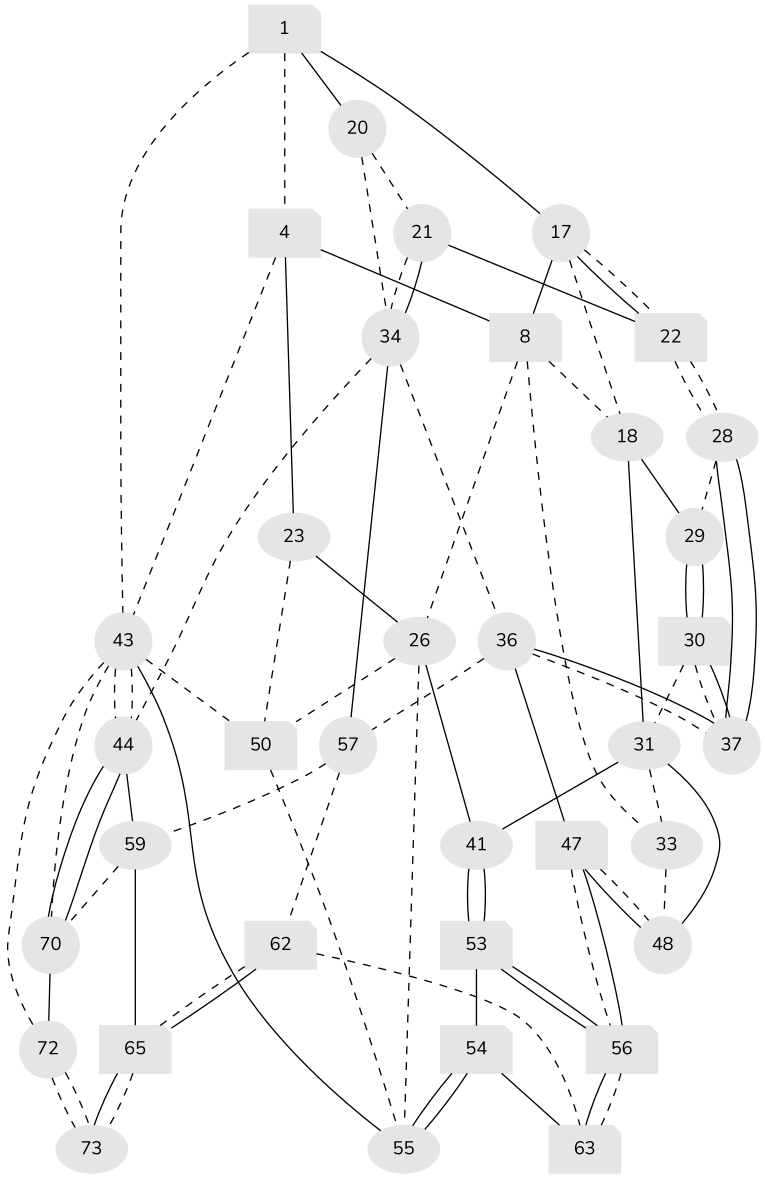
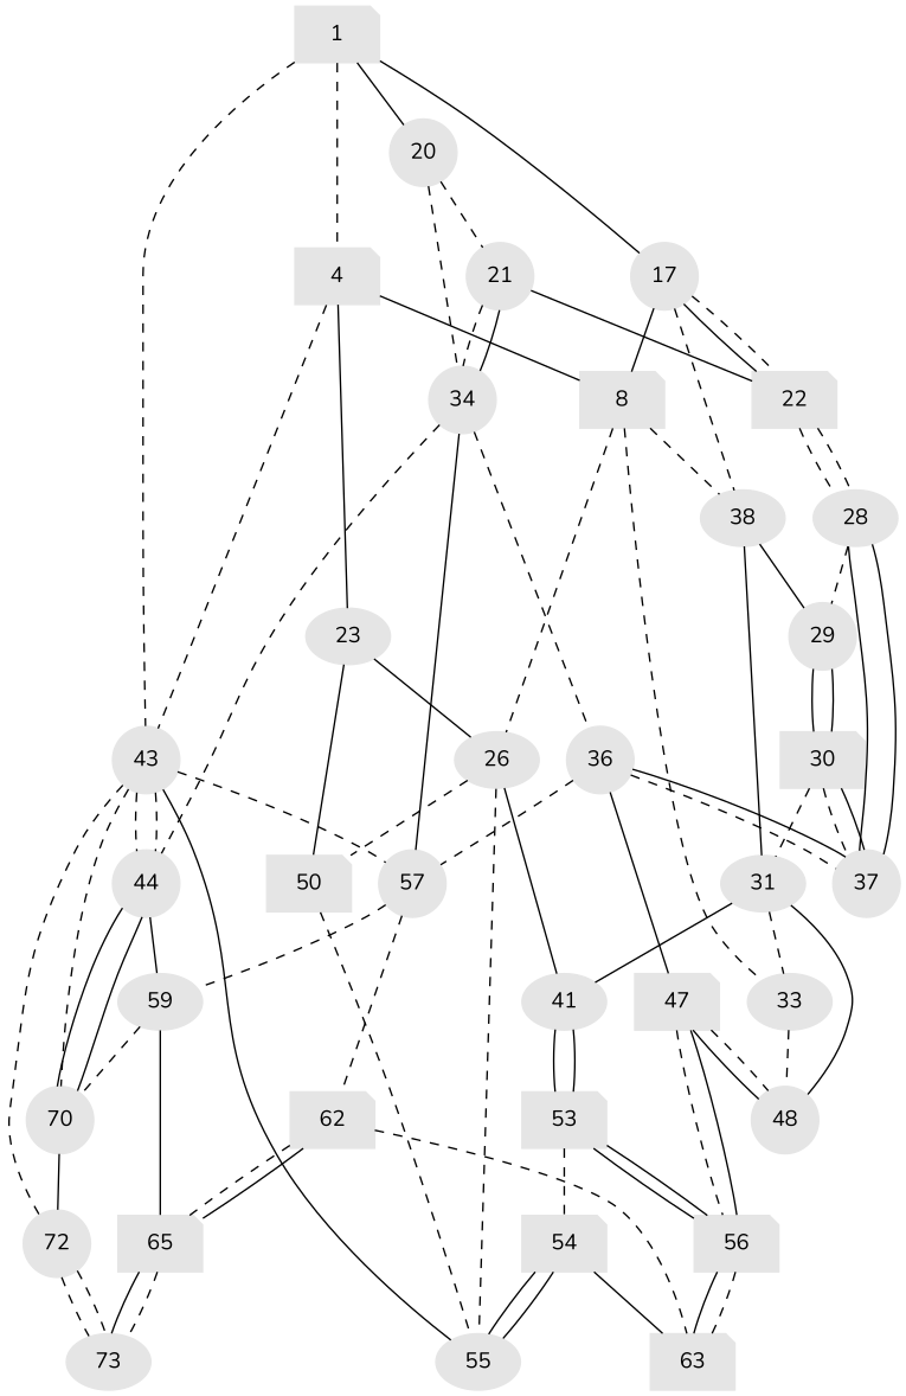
  graph {
    fontname=Nunito
    node [color=gray90 fontname=Nunito shape=note style=filled]
    edge [fontname=Nunito style=dashed]
    1 [super="+6+2"]
    4 [super="+5+15"]
    17 [shape=circle]
    20 [shape=circle]
    43 [shape=circle super="+74+52"]
    8 [super="+9+11"]
    23 [shape=ellipse super="+39+24"]
-   18 [shape=ellipse super="+19"]
+   18 [shape=ellipse super="+19" label=38]
    26 [shape=ellipse super="+42"]
    33 [shape=ellipse super="+40"]
    22
    21 [shape=circle]
    34 [shape=circle super="+38+35"]
    50 [super="+51"]
    55 [shape=ellipse super="+66"]
    44 [shape=circle super="+45"]
    70 [shape=circle super="+71"]
    72 [shape=circle]
    29 [shape=circle]
    31 [shape=ellipse super="+32"]
    41 [shape=ellipse]
    48 [shape=circle]
    28 [shape=ellipse]
    30
    36 [shape=circle super="+46"]
    57 [shape=circle super="+60+58"]
    37 [shape=circle]
    53
    47
    59 [shape=ellipse super="+64"]
    62
    56
    54 [super="+67"]
    73 [shape=ellipse]
    65
    63
    1 -- 4 [weight=2]
    1 -- 17 [style=solid]
    1 -- 20 [style=solid]
    1 -- 43
    4 -- 43
    4 -- 8 [style=solid weight=2]
    4 -- 23 [style=solid]
    17 -- 8 [style=solid weight=2]
    17 -- 18
    17 -- 22 [style=solid]
    17 -- 22
    20 -- 21
    20 -- 34
-   43 -- 50
+   43 -- 57
    43 -- 55 [style=solid]
    43 -- 44
    43 -- 44
    43 -- 70
    43 -- 72
    8 -- 18
    8 -- 26
    8 -- 33
    23 -- 26 [style=solid]
-   23 -- 50
+   23 -- 50 [style=solid]
    18 -- 29 [style=solid]
    18 -- 31 [style=solid]
    26 -- 50
    26 -- 55
    26 -- 41 [style=solid]
    33 -- 48
    22 -- 28
    22 -- 28
    21 -- 22 [style=solid]
    21 -- 34
    21 -- 34 [style=solid]
    34 -- 44
    34 -- 36
    34 -- 57 [style=solid]
    50 -- 55
    44 -- 70 [style=solid]
    44 -- 70 [style=solid]
    44 -- 59 [style=solid]
    70 -- 72 [style=solid]
    72 -- 73
    72 -- 73
    29 -- 30 [style=solid]
    29 -- 30 [style=solid]
    31 -- 33
    31 -- 41 [style=solid]
    31 -- 48 [style=solid]
    41 -- 53 [style=solid]
    41 -- 53 [style=solid]
    28 -- 29
    28 -- 37 [style=solid]
    28 -- 37 [style=solid]
    30 -- 31
    30 -- 37
    30 -- 37 [style=solid]
    36 -- 57
    36 -- 37
    36 -- 37 [style=solid]
    36 -- 47 [style=solid]
    57 -- 59
    57 -- 62
    53 -- 56 [style=solid]
    53 -- 56 [style=solid]
-   53 -- 54 [style=solid]
+   53 -- 54
    47 -- 48 [style=solid]
    47 -- 48
    47 -- 56
    47 -- 56 [style=solid]
    59 -- 70
    59 -- 65 [style=solid]
    62 -- 65
    62 -- 65 [style=solid]
    62 -- 63
    56 -- 63 [style=solid]
    56 -- 63
    54 -- 55 [style=solid]
    54 -- 55 [style=solid]
    54 -- 63 [style=solid]
    65 -- 73 [style=solid]
    65 -- 73
  }
